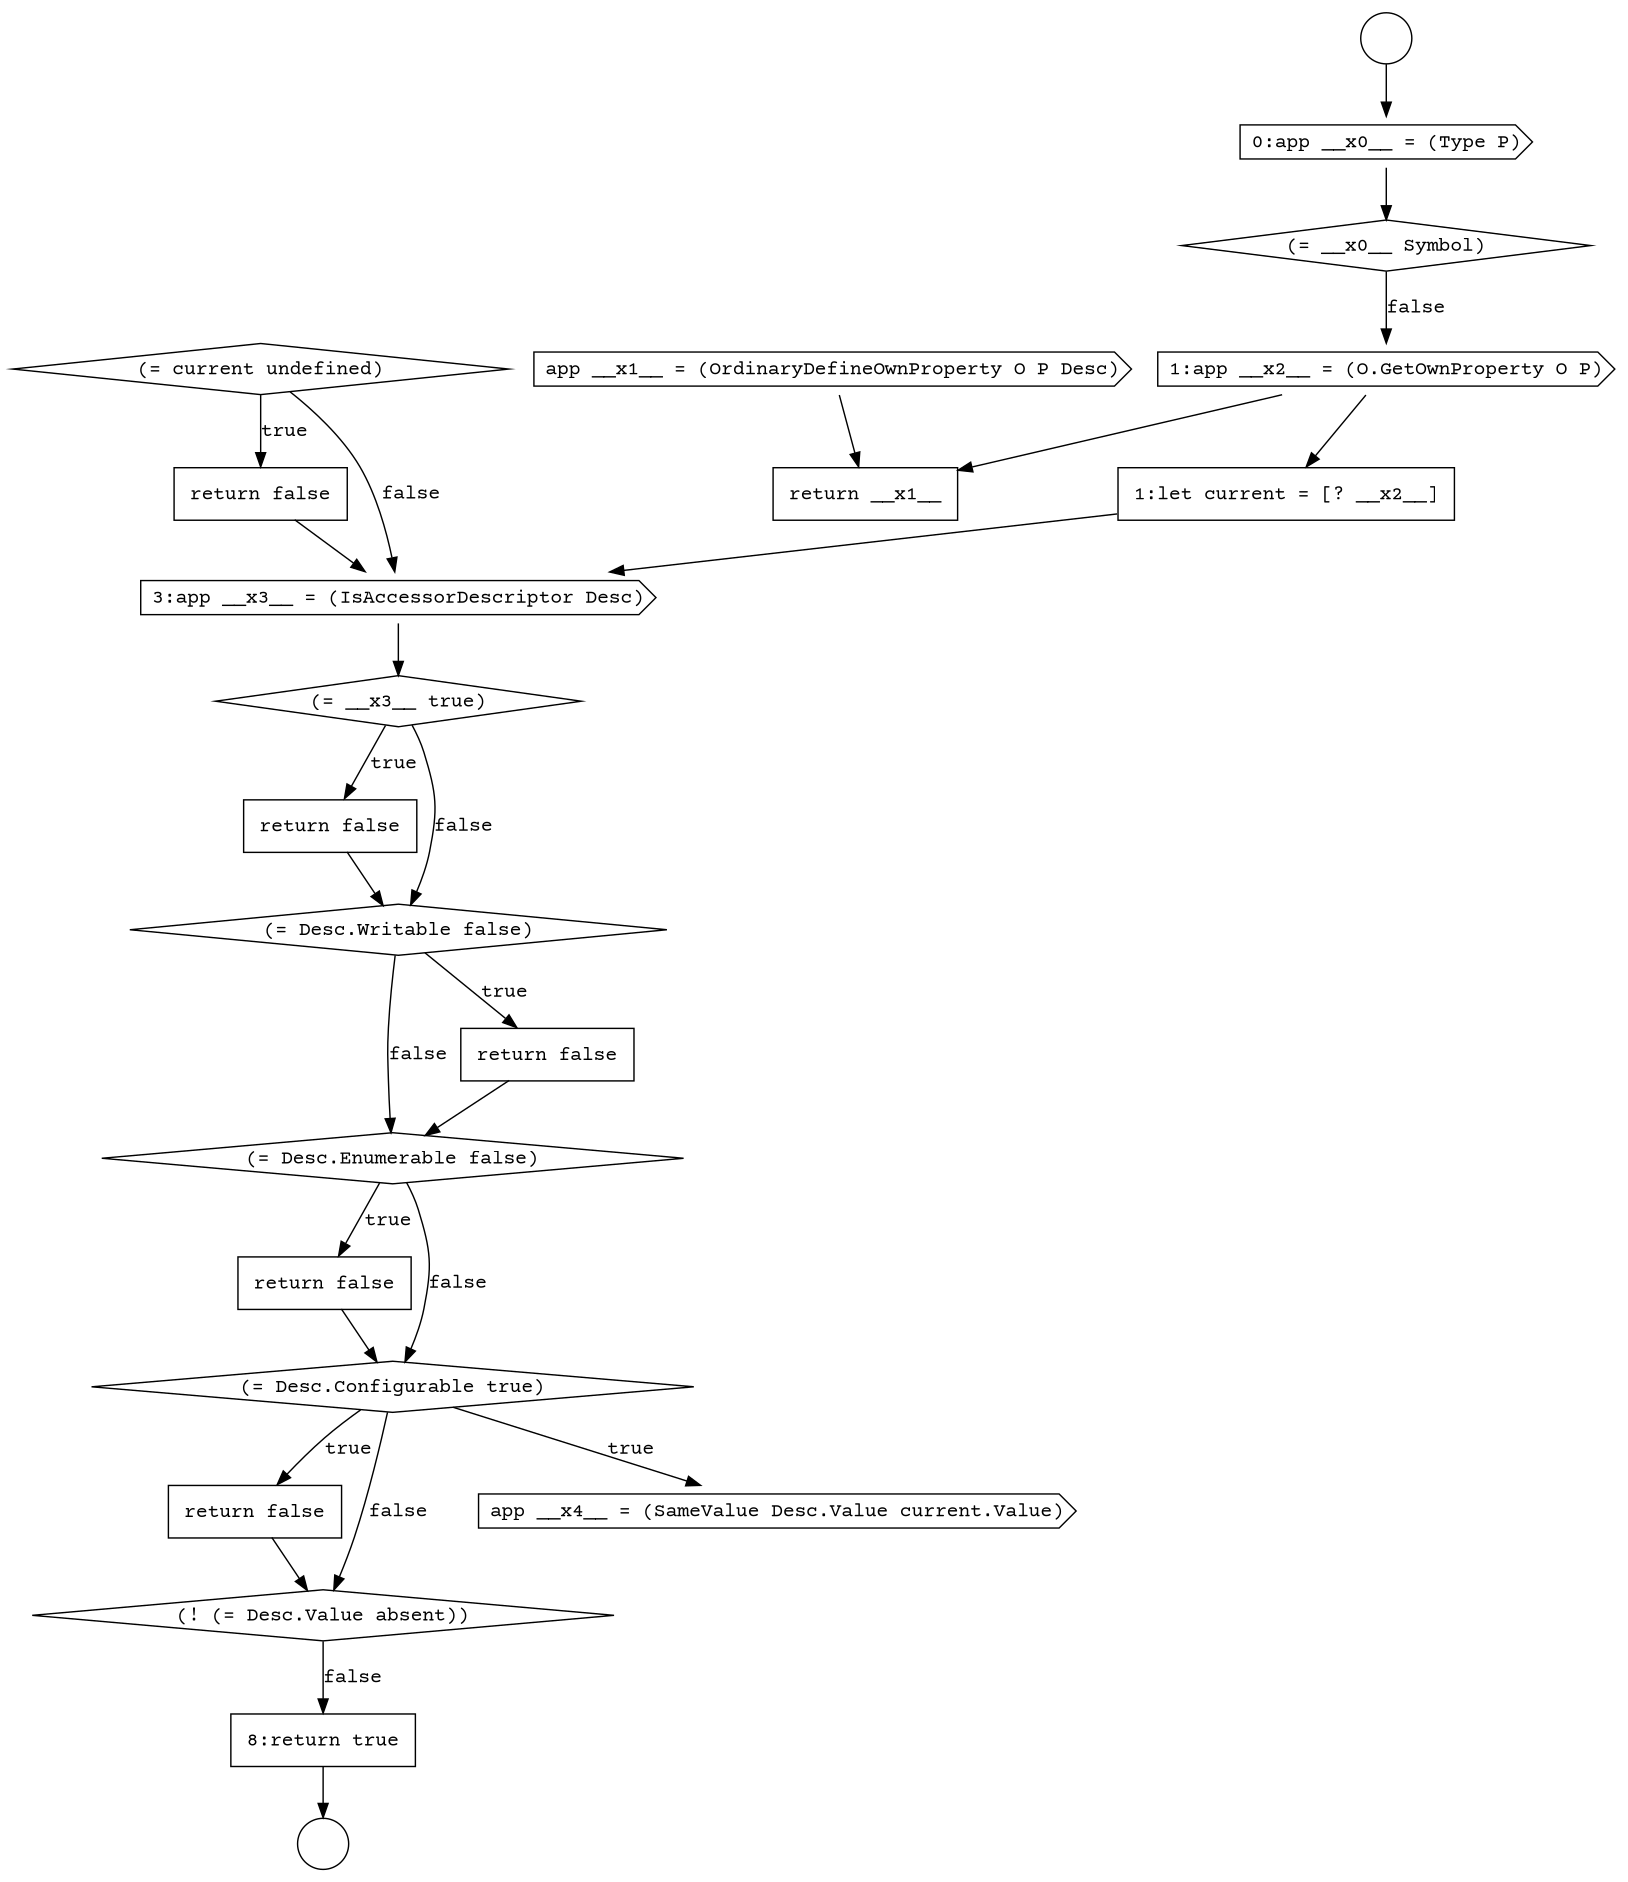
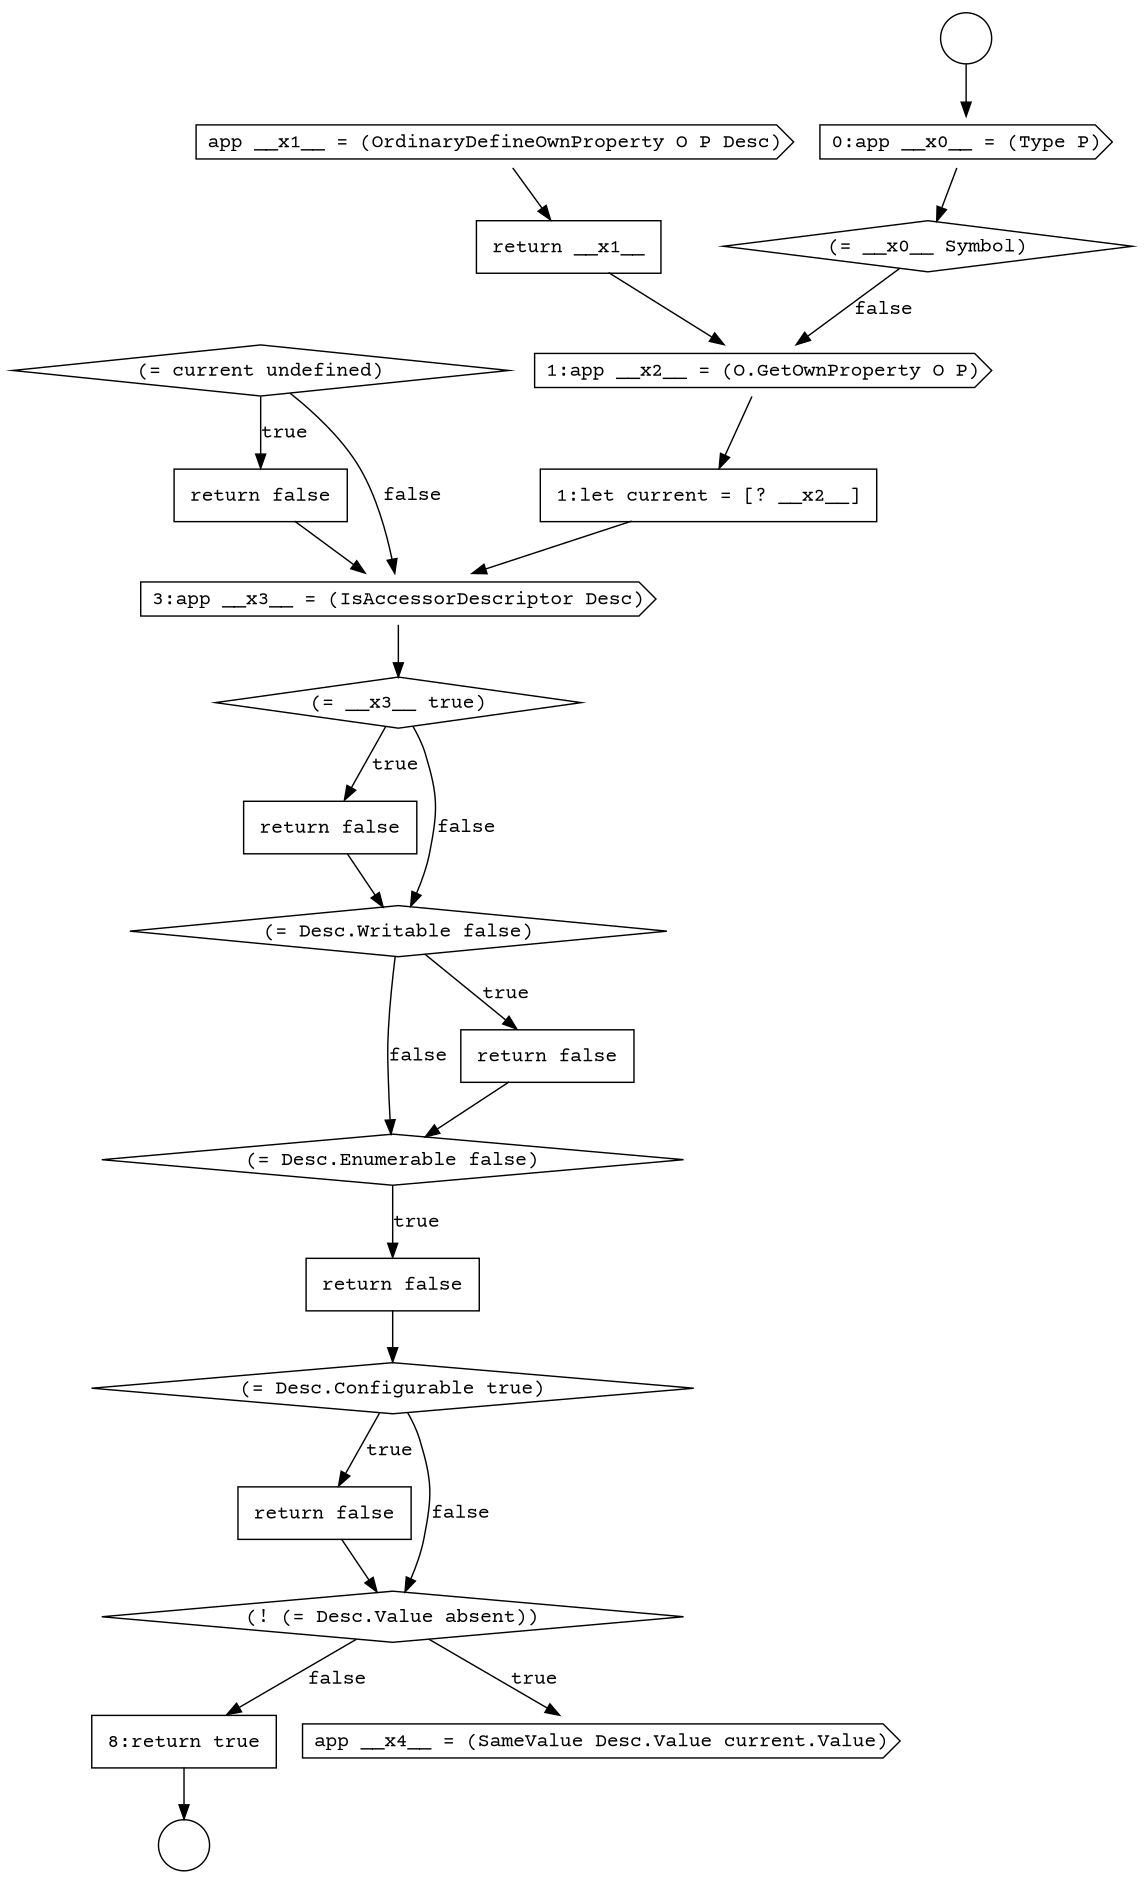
  digraph {
    fontname="Courier Prime"
    node [color=black fillcolor=white fontname="Courier Prime" shape=none style=filled]
    edge [color=black fontname="Courier Prime"]
    n1 [label=<<font color="black">(= Desc.Enumerable false)</font>> shape=diamond]
    n2 [label=<<font color="black">     <table border="0" cellborder="1" cellspacing="0" cellpadding="10">       <tr><td align="left">return false</td></tr>     </table>   </font>> margin=0]
    n3 [label=<<font color="black">(= Desc.Configurable true)</font>> shape=diamond]
    n4 [label=<<font color="black">     <table border="0" cellborder="1" cellspacing="0" cellpadding="10">       <tr><td align="left">return false</td></tr>     </table>   </font>> margin=0]
    n5 [label=<<font color="black">(! (= Desc.Value absent))</font>> shape=diamond]
    n6 [label=<<font color="black">app __x1__ = (OrdinaryDefineOwnProperty O P Desc)</font>> shape=cds]
    n7 [label=<<font color="black">     <table border="0" cellborder="1" cellspacing="0" cellpadding="10">       <tr><td align="left">return __x1__</td></tr>     </table>   </font>> margin=0]
    n8 [label=<<font color="black">1:app __x2__ = (O.GetOwnProperty O P)</font>> shape=cds]
    n9 [label=<<font color="black">     <table border="0" cellborder="1" cellspacing="0" cellpadding="10">       <tr><td align="left">8:return true</td></tr>     </table>   </font>> margin=0]
    n10 [label=<<font color="black">app __x4__ = (SameValue Desc.Value current.Value)</font>> shape=cds]
    n11 [label=<<font color="black">(= __x3__ true)</font>> shape=diamond]
    n12 [label=<<font color="black">     <table border="0" cellborder="1" cellspacing="0" cellpadding="10">       <tr><td align="left">return false</td></tr>     </table>   </font>> margin=0]
    n13 [label=<<font color="black">(= Desc.Writable false)</font>> shape=diamond]
    n14 [label=<<font color="black">     <table border="0" cellborder="1" cellspacing="0" cellpadding="10">       <tr><td align="left">return false</td></tr>     </table>   </font>> margin=0]
    n15 [label=<<font color="black">(= current undefined)</font>> shape=diamond]
    n16 [label=<<font color="black">     <table border="0" cellborder="1" cellspacing="0" cellpadding="10">       <tr><td align="left">return false</td></tr>     </table>   </font>> margin=0]
    n17 [label=<<font color="black">3:app __x3__ = (IsAccessorDescriptor Desc)</font>> shape=cds]
    n18 [label=" " shape=circle]
    n19 [label=<<font color="black">     <table border="0" cellborder="1" cellspacing="0" cellpadding="10">       <tr><td align="left">1:let current = [? __x2__]</td></tr>     </table>   </font>> margin=0]
    n20 [label=<<font color="black">(= __x0__ Symbol)</font>> shape=diamond]
    n21 [label=<<font color="black">0:app __x0__ = (Type P)</font>> shape=cds]
    n22 [label=" " shape=circle]
    n1 -> n2 [label=<<font color="black">true</font>>]
-   n1 -> n3 [label=<<font color="black">false</font>>]
    n2 -> n3
    n3 -> n4 [label=<<font color="black">true</font>>]
    n3 -> n5 [label=<<font color="black">false</font>>]
    n4 -> n5
    n5 -> n9 [label=<<font color="black">false</font>>]
-   n3 -> n10 [label=<<font color="black">true</font>>]
+   n5 -> n10 [label=<<font color="black">true</font>>]
    n6 -> n7
-   n8 -> n7
+   n7 -> n8
    n8 -> n19
    n9 -> n18
    n11 -> n12 [label=<<font color="black">true</font>>]
    n11 -> n13 [label=<<font color="black">false</font>>]
    n12 -> n13
    n13 -> n1 [label=<<font color="black">false</font>>]
    n13 -> n14 [label=<<font color="black">true</font>>]
    n14 -> n1
    n15 -> n16 [label=<<font color="black">true</font>>]
    n15 -> n17 [label=<<font color="black">false</font>>]
    n16 -> n17
    n17 -> n11
    n19 -> n17
    n20 -> n8 [label=<<font color="black">false</font>>]
    n21 -> n20
    n22 -> n21
  }
